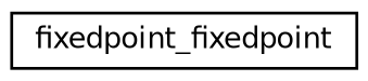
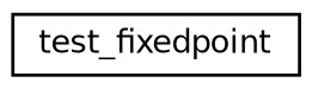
  digraph {
    rankdir=LR
-   n1 [color=black fillcolor=white fontname=Helvetica fontsize=10 height=0.2 label=fixedpoint_fixedpoint shape=record style=filled width=0.4]
+   n1 [color=black fillcolor=white fontname=Helvetica fontsize=10 height=0.2 label=test_fixedpoint shape=record style=filled width=0.4]
  }
